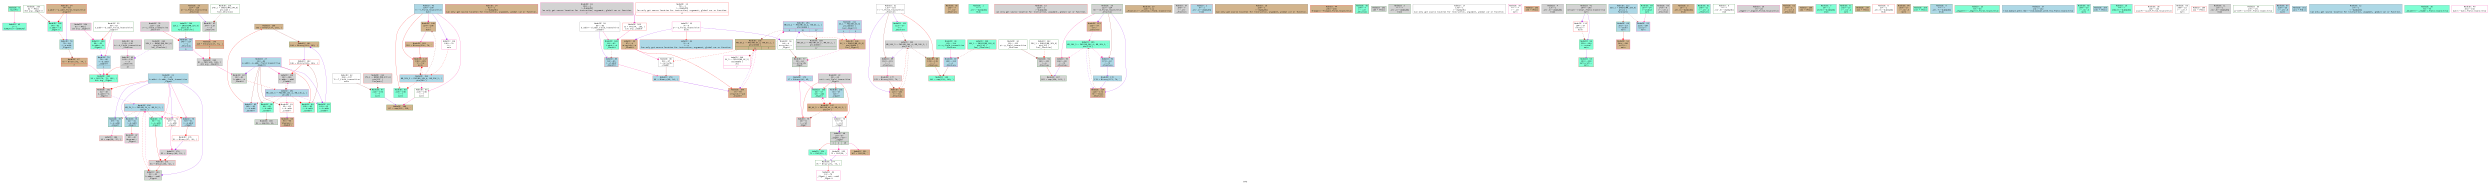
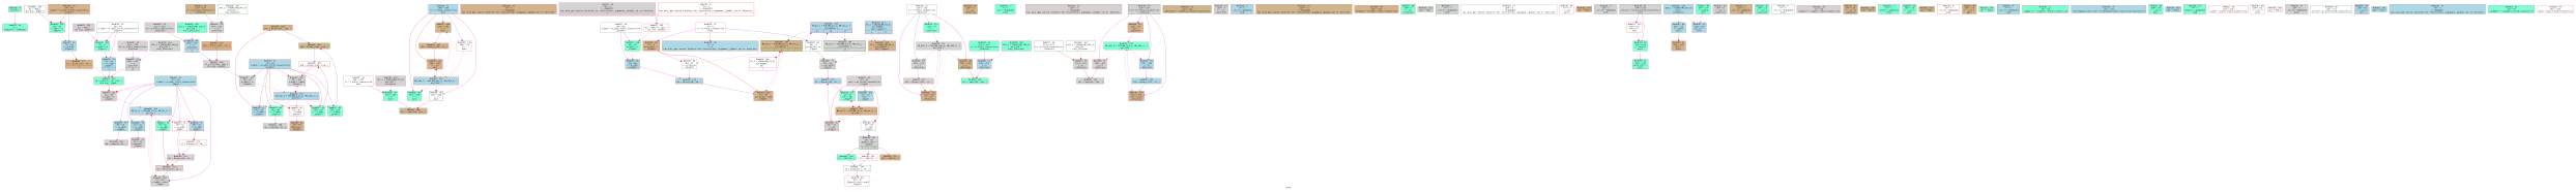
  digraph {
    fontname="Source Code Pro"
    label=SVFG
    node [color=red fillcolor=lightgrey fontname="Source Code Pro" shape=record style=filled]
    edge [arrowhead=tee color=red fontname="Source Code Pro" style=solid]
    n1 [fillcolor=aquamarine label="{NodeID: 0\nNullPtr}"]
    n2 [color=deeppink fillcolor=aquamarine label="{NodeID: 45\n2\<--3\ndummyVal\<--dummyVal\n}"]
    n3 [color=darkgreen fillcolor=white label="{NodeID: 263\n62 = PHI()\n0th arg _Z3getii }"]
    n4 [color=deeppink fillcolor=aquamarine label="{NodeID: 105\n64\<--62\na.addr\<--a\n_Z3getii\n}"]
    n5 [color=darkgreen fillcolor=lightblue label="{NodeID: 78\n72\<--64\n\<--a.addr\n_Z3getii\n}"]
    n6 [fillcolor=tan label="{NodeID: 173\n73 = Binary(72, 74, )\n|{<s0>2}}"]
    n7 [color=gray40 fillcolor=tan label="{NodeID: 180\n103 = Binary(37, 102, )\n}"]
    n8 [color=darkgreen fillcolor=tan label="{NodeID: 181\n104 = Binary(101, 103, )\n}"]
    n9 [fillcolor=white label="{NodeID: 182\n106 = Binary(105, 104, )\n}"]
    n10 [color=gray40 label="{NodeID: 110\n83\<--106\nk.addr\<--add1\n_Z3addii\n}"]
    n11 [color=gray40 fillcolor=aquamarine label="{NodeID: 97\n216\<--196\n\<--T\nmain\n}"]
    n12 [color=darkgreen fillcolor=tan label="{NodeID: 188\n217 = cmp(215, 216, )\n}"]
    n13 [color=deeppink fillcolor=tan label="{NodeID: 14\n92\<--1\n\<--dummyObj\nCan only get source location for instruction, argument, global var or function.}"]
    n14 [color=deeppink fillcolor=lightblue label="{NodeID: 194\nMR_6V_2 = PHI(MR_6V_4, MR_6V_1, )\npts\{60000 \}\n|{<s0>6|<s1>10|<s2>17}}"]
    n15 [color=darkgreen fillcolor=tan label="{NodeID: 192\nMR_6V_2 = PHI(MR_6V_3, MR_6V_1, )\npts\{60000 \}\n|{|<s2>6|<s3>7}}"]
    n16 [color=deeppink fillcolor=tan label="{NodeID: 208\n6V_1 = ENCHI(MR_6V_0)\npts\{60000 \}\nFun[_Z3geti]}" style="double,filled"]
    n17 [color=darkgreen label="{NodeID: 189\nMR_6V_2 = PHI(MR_6V_3, MR_6V_1, )\npts\{60000 \}\n|{<s0>17}}"]
    n18 [color=gray40 fillcolor=white label="{NodeID: 86\n98\<--97\n\<--arrayidx\n_Z3addii\n}"]
    n19 [fillcolor=tan label="{NodeID: 109\n97\<--99\narrayidx\<--add\n_Z3addii\n}"]
    n20 [color=deeppink fillcolor=white label="{NodeID: 248\n6V_3 = CSCHI(MR_6V_2)\npts\{60000 \}\nCS[]|{<s0>7}}" style="double,filled"]
    n21 [color=darkgreen label="{NodeID: 77\n45\<--44\n\<--arrayidx\n_Z3geti\n}"]
    n22 [fillcolor=lightblue label="{NodeID: 178\n99 = Binary(98, 94, )\n}"]
    n23 [color=deeppink fillcolor=lightblue label="{NodeID: 175\n47 = Binary(46, 45, )\n}"]
    n24 [color=deeppink fillcolor=aquamarine label="{NodeID: 111\n115\<--37\ni\<--\n_Z5solvev\n}"]
    n25 [color=gray40 label="{NodeID: 193\nMR_20V_3 = PHI(MR_20V_4, MR_20V_2, )\npts\{116 \}\n}"]
    n26 [fillcolor=tan label="{NodeID: 112\n115\<--153\ni\<--inc\n_Z5solvev\n}"]
    n27 [color=darkgreen fillcolor=tan label="{NodeID: 88\n139\<--115\n\<--i\n_Z5solvev\n}"]
    n28 [color=gray40 label="{NodeID: 89\n152\<--115\n\<--i\n_Z5solvev\n}"]
    n29 [fillcolor=aquamarine label="{NodeID: 185\n141 = cmp(139, 140, )\n}"]
    n30 [label="{NodeID: 177\n153 = Binary(152, 74, )\n}"]
    n31 [color=gray40 fillcolor=white label="{NodeID: 28\n85\<--86\nd.addr\<--d.addr_field_insensitive\n_Z3addii\n}"]
    n32 [fillcolor=lightblue label="{NodeID: 85\n94\<--85\n\<--d.addr\n_Z3addii\n}"]
    n33 [color=darkgreen fillcolor=aquamarine label="{NodeID: 108\n85\<--82\nd.addr\<--d\n_Z3addii\n}"]
    n34 [color=deeppink fillcolor=aquamarine label="{NodeID: 103\n33\<--47\nret\<--add\n_Z3geti\n}"]
    n35 [color=gray40 fillcolor=white label="{NodeID: 42\n196\<--197\nT\<--T_field_insensitive\nmain\n}"]
    n36 [color=gray40 fillcolor=tan label="{NodeID: 56\n133\<--7\n\<--.str\n_Z5solvev\n}"]
    n37 [color=darkgreen fillcolor=lightblue label="{NodeID: 70\n39\<--31\n\<--k.addr\n_Z3geti\n}"]
    n38 [label="{NodeID: 184\n40 = cmp(39, 37, )\n}"]
    n39 [fillcolor=aquamarine label="{NodeID: 84\n105\<--83\n\<--k.addr\n_Z3addii\n}"]
    n40 [color=deeppink fillcolor=lightblue label="{NodeID: 191\nMR_13V_3 = PHI(MR_13V_4, MR_13V_2, )\npts\{84 \}\n}"]
    n41 [color=gray40 fillcolor=aquamarine label="{NodeID: 1\n7\<--1\n.str\<--dummyObj\nGlob }"]
    n42 [color=deeppink label="{NodeID: 264\n63 = PHI()\n1st arg _Z3getii }"]
    n43 [color=deeppink fillcolor=aquamarine label="{NodeID: 106\n66\<--63\nb.addr\<--b\n_Z3getii\n}"]
    n44 [color=gray40 fillcolor=lightblue label="{NodeID: 79\n70\<--66\n\<--b.addr\n_Z3getii\n|{<s0>1}}"]
    n45 [fillcolor=aquamarine label="{NodeID: 262\n30 = PHI(70, 73, 166, )\n0th arg _Z3geti }"]
    n46 [color=darkgreen fillcolor=white label="{NodeID: 98\n215\<--198\n\<--i\nmain\n}"]
    n47 [label="{NodeID: 15\n128\<--1\n\<--dummyObj\nCan only get source location for instruction, argument, global var or function.}"]
    n48 [color=gray40 fillcolor=aquamarine label="{NodeID: 195\nMR_28V_3 = PHI(MR_28V_4, MR_28V_2, )\npts\{124 \}\n}"]
    n49 [label="{NodeID: 93\n160\<--123\n\<--i3\n_Z5solvev\n}"]
    n50 [color=deeppink fillcolor=lightblue label="{NodeID: 94\n173\<--123\n\<--i3\n_Z5solvev\n}"]
    n51 [color=deeppink fillcolor=tan label="{NodeID: 114\n123\<--174\ni3\<--inc11\n_Z5solvev\n}"]
    n52 [color=darkgreen label="{NodeID: 187\n162 = cmp(160, 161, )\n}"]
    n53 [color=gray40 fillcolor=lightblue label="{NodeID: 172\n174 = Binary(173, 74, )\n}"]
    n54 [color=gray40 fillcolor=tan label="{NodeID: 29\n110\<--111\n_Z5solvev\<--_Z5solvev_field_insensitive\n}"]
    n55 [color=gray40 fillcolor=lightblue label="{NodeID: 43\n198\<--199\ni\<--i_field_insensitive\nmain\n}"]
    n56 [color=gray40 fillcolor=aquamarine label="{NodeID: 99\n219\<--198\n\<--i\nmain\n}"]
    n57 [color=gray40 fillcolor=tan label="{NodeID: 100\n224\<--198\n\<--i\nmain\n}"]
    n58 [color=deeppink fillcolor=white label="{NodeID: 116\n198\<--74\ni\<--\nmain\n}"]
    n59 [color=deeppink fillcolor=tan label="{NodeID: 117\n198\<--225\ni\<--inc\nmain\n}"]
    n60 [color=deeppink fillcolor=tan label="{NodeID: 183\n225 = Binary(224, 74, )\n}"]
    n61 [fillcolor=lightblue label="{NodeID: 190\nMR_39V_3 = PHI(MR_39V_4, MR_39V_2, )\npts\{199 \}\n}"]
    n62 [color=gray40 label="{NodeID: 57\n156\<--7\n\<--.str\n_Z5solvev\n}"]
    n63 [color=darkgreen fillcolor=lightblue label="{NodeID: 71\n42\<--31\n\<--k.addr\n_Z3geti\n}"]
    n64 [color=deeppink label="{NodeID: 47\n43\<--42\nidxprom\<--\n_Z3geti\n}"]
    n65 [fillcolor=tan label="{NodeID: 251\n167 = PHI(29, )\n}"]
    n66 [fillcolor=lightblue label="{NodeID: 2\n9\<--1\n.str.1\<--dummyObj\nGlob }"]
    n67 [color=gray40 label="{NodeID: 265\n81 = PHI(145, 148, )\n0th arg _Z3addii }"]
    n68 [color=darkgreen label="{NodeID: 107\n83\<--81\nk.addr\<--k\n_Z3addii\n}"]
    n69 [color=gray40 fillcolor=aquamarine label="{NodeID: 80\n90\<--83\n\<--k.addr\n_Z3addii\n}"]
    n70 [fillcolor=white label="{NodeID: 81\n95\<--83\n\<--k.addr\n_Z3addii\n}"]
    n71 [color=darkgreen fillcolor=aquamarine label="{NodeID: 82\n101\<--83\n\<--k.addr\n_Z3addii\n}"]
    n72 [color=deeppink fillcolor=lightblue label="{NodeID: 83\n102\<--83\n\<--k.addr\n_Z3addii\n}"]
    n73 [color=gray40 fillcolor=tan label="{NodeID: 16\n129\<--1\n\<--dummyObj\nCan only get source location for instruction, argument, global var or function.}"]
    n74 [fillcolor=lightblue label="{NodeID: 196\nMR_2V_3 = PHI(MR_2V_4, MR_2V_2, )\npts\{32 \}\n}"]
    n75 [fillcolor=white label="{NodeID: 72\n49\<--31\n\<--k.addr\n_Z3geti\n}"]
    n76 [fillcolor=lightblue label="{NodeID: 73\n50\<--31\n\<--k.addr\n_Z3geti\n}"]
    n77 [color=deeppink fillcolor=aquamarine label="{NodeID: 74\n53\<--31\n\<--k.addr\n_Z3geti\n}"]
    n78 [color=darkgreen label="{NodeID: 104\n31\<--54\nk.addr\<--sub1\n_Z3geti\n}"]
    n79 [color=deeppink label="{NodeID: 170\n52 = Binary(49, 51, )\n}"]
    n80 [fillcolor=white label="{NodeID: 176\n51 = Binary(37, 50, )\n}"]
    n81 [label="{NodeID: 171\n54 = Binary(53, 52, )\n}"]
    n82 [color=deeppink fillcolor=tan label="{NodeID: 113\n123\<--37\ni3\<--\n_Z5solvev\n}"]
    n83 [color=gray40 fillcolor=aquamarine label="{NodeID: 30\n113\<--114\nn\<--n_field_insensitive\n_Z5solvev\n}"]
    n84 [color=deeppink fillcolor=lightblue label="{NodeID: 87\n140\<--113\n\<--n\n_Z5solvev\n}"]
    n85 [fillcolor=tan label="{NodeID: 44\n205\<--206\nfreopen\<--freopen_field_insensitive\n}"]
    n86 [fillcolor=aquamarine label="{NodeID: 58\n164\<--7\n\<--.str\n_Z5solvev\n}"]
    n87 [color=darkgreen label="{NodeID: 252\n169 = PHI()\n}"]
    n88 [color=darkgreen label="{NodeID: 3\n11\<--1\n.str.2\<--dummyObj\nGlob }"]
    n89 [fillcolor=white label="{NodeID: 266\n82 = PHI(74, 150, )\n1st arg _Z3addii }"]
    n90 [color=gray40 fillcolor=white label="{NodeID: 17\n130\<--1\n\<--dummyObj\nCan only get source location for instruction, argument, global var or function.}"]
    n91 [fillcolor=tan label="{NodeID: 197\nMR_4V_3 = PHI(MR_4V_4, MR_4V_2, )\npts\{34 \}\n}"]
    n92 [label="{NodeID: 75\n46\<--33\n\<--ret\n_Z3geti\n}"]
    n93 [color=gray40 fillcolor=white label="{NodeID: 76\n57\<--33\n\<--ret\n_Z3geti\n}"]
    n94 [color=darkgreen label="{NodeID: 48\n29\<--57\n_Z3geti_ret\<--\n_Z3geti\n|{<s0>1|<s1>2|<s2>10}}"]
    n95 [color=gray40 fillcolor=aquamarine label="{NodeID: 254\n71 = PHI(29, )\n}"]
    n96 [color=deeppink fillcolor=white label="{NodeID: 255\n75 = PHI(29, )\n}"]
    n97 [color=gray40 fillcolor=white label="{NodeID: 31\n115\<--116\ni\<--i_field_insensitive\n_Z5solvev\n}"]
-   n98 [color=deeppink fillcolor=lightblue label="{NodeID: 211\n6V_1 = PHI(MR_6V_0)\npts\{60000 \}\nFun[_Z3getii]|{<s0>1|<s1>2}}" style="double,filled"]
+   n98 [color=deeppink fillcolor=lightblue label="{NodeID: 211\n6V_1 = ENCHI(MR_6V_0)\npts\{60000 \}\nFun[_Z3getii]|{<s0>1|<s1>2}}" style="double,filled"]
    n99 [color=deeppink fillcolor=white label="{NodeID: 59\n211\<--7\n\<--.str\nmain\n}"]
    n100 [fillcolor=tan label="{NodeID: 253\n178 = PHI()\n}"]
    n101 [color=gray40 label="{NodeID: 4\n13\<--1\n.str.3\<--dummyObj\nGlob }"]
    n102 [label="{NodeID: 101\n31\<--30\nk.addr\<--k\n_Z3geti\n}"]
    n103 [color=deeppink label="{NodeID: 18\n150\<--1\n\<--dummyObj\nCan only get source location for instruction, argument, global var or function.|{<s0>7}}"]
    n104 [fillcolor=aquamarine label="{NodeID: 198\n18V_1 = ENCHI(MR_18V_0)\npts\{114 \}\nFun[_Z5solvev]}" style="double,filled"]
    n105 [fillcolor=white label="{NodeID: 115\n194\<--37\nretval\<--\nmain\n}"]
    n106 [color=darkgreen fillcolor=aquamarine label="{NodeID: 96\n228\<--194\n\<--retval\nmain\n}"]
    n107 [fillcolor=aquamarine label="{NodeID: 53\n193\<--228\nmain_ret\<--\nmain\n}"]
    n108 [color=deeppink label="{NodeID: 32\n117\<--118\ns\<--s_field_insensitive\n_Z5solvev\n}"]
    n109 [color=deeppink fillcolor=lightblue label="{NodeID: 90\n145\<--117\n\<--s\n_Z5solvev\n|{<s0>6}}"]
    n110 [color=gray40 fillcolor=lightblue label="{NodeID: 212\n33V_1 = ENCHI(MR_33V_0)\npts\{1 \}\nFun[main]}" style="double,filled"]
    n111 [color=darkgreen fillcolor=lightblue label="{NodeID: 68\n201\<--19\n\<--stdin\nmain\n}"]
    n112 [color=deeppink fillcolor=lightblue label="{NodeID: 52\n210\<--207\ncall1\<--\nmain\n}"]
    n113 [color=deeppink fillcolor=tan label="{NodeID: 51\n204\<--201\ncall\<--\nmain\n}"]
    n114 [color=darkgreen fillcolor=aquamarine label="{NodeID: 69\n207\<--24\n\<--stdout\nmain\n}"]
    n115 [fillcolor=lightblue label="{NodeID: 46\n5\<--4\n\<--a\nCan only get source location for instruction, argument, global var or function.}"]
    n116 [color=gray40 label="{NodeID: 60\n143\<--9\n\<--.str.1\n_Z5solvev\n}"]
    n117 [color=darkgreen fillcolor=white label="{NodeID: 174\n76 = Binary(71, 75, )\n}"]
    n118 [color=deeppink fillcolor=white label="{NodeID: 49\n61\<--76\n_Z3getii_ret\<--sub2\n_Z3getii\n}"]
    n119 [color=gray40 fillcolor=tan label="{NodeID: 5\n15\<--1\n.str.4\<--dummyObj\nGlob }"]
    n120 [color=darkgreen fillcolor=lightblue label="{NodeID: 102\n33\<--37\nret\<--\n_Z3geti\n}"]
    n121 [color=deeppink fillcolor=white label="{NodeID: 19\n4\<--6\na\<--a_field_insensitive\nGlob }"]
    n122 [color=darkgreen fillcolor=white label="{NodeID: 54\n44\<--4\narrayidx\<--a\n_Z3geti\n}"]
    n123 [fillcolor=tan label="{NodeID: 55\n97\<--4\narrayidx\<--a\n_Z3addii\n}"]
    n124 [color=gray40 fillcolor=tan label="{NodeID: 33\n119\<--120\ne\<--e_field_insensitive\n_Z5solvev\n}"]
    n125 [color=darkgreen label="{NodeID: 91\n147\<--119\n\<--e\n_Z5solvev\n}"]
    n126 [fillcolor=tan label="{NodeID: 179\n148 = Binary(147, 74, )\n|{<s0>7}}"]
    n127 [color=deeppink fillcolor=aquamarine label="{NodeID: 61\n168\<--11\n\<--.str.2\n_Z5solvev\n}"]
    n128 [color=darkgreen fillcolor=white label="{NodeID: 6\n17\<--1\n.str.5\<--dummyObj\nGlob }"]
    n129 [color=darkgreen label="{NodeID: 186\n91 = cmp(90, 92, )\n}"]
    n130 [color=deeppink label="{NodeID: 20\n27\<--28\n_Z3geti\<--_Z3geti_field_insensitive\n}"]
    n131 [color=darkgreen fillcolor=aquamarine label="{NodeID: 200\n22V_1 = ENCHI(MR_22V_0)\npts\{118 \}\nFun[_Z5solvev]}" style="double,filled"]
    n132 [color=darkgreen fillcolor=white label="{NodeID: 34\n121\<--122\np\<--p_field_insensitive\n_Z5solvev\n}"]
    n133 [color=darkgreen label="{NodeID: 92\n161\<--121\n\<--p\n_Z5solvev\n}"]
    n134 [label="{NodeID: 214\n37V_1 = ENCHI(MR_37V_0)\npts\{197 \}\nFun[main]}" style="double,filled"]
    n135 [color=gray40 fillcolor=tan label="{NodeID: 62\n177\<--13\n\<--.str.3\n_Z5solvev\n}"]
    n136 [color=gray40 fillcolor=tan label="{NodeID: 256\n134 = PHI()\n}"]
    n137 [color=deeppink fillcolor=aquamarine label="{NodeID: 7\n19\<--1\nstdin\<--dummyObj\nGlob }"]
    n138 [color=gray40 fillcolor=lightblue label="{NodeID: 21\n31\<--32\nk.addr\<--k.addr_field_insensitive\n_Z3geti\n}"]
    n139 [color=darkgreen fillcolor=white label="{NodeID: 201\n24V_1 = ENCHI(MR_24V_0)\npts\{120 \}\nFun[_Z5solvev]}" style="double,filled"]
    n140 [color=darkgreen label="{NodeID: 35\n123\<--124\ni3\<--i3_field_insensitive\n_Z5solvev\n}"]
    n141 [fillcolor=aquamarine label="{NodeID: 63\n202\<--15\n\<--.str.4\nmain\n}"]
    n142 [color=darkgreen fillcolor=tan label="{NodeID: 257\n144 = PHI()\n}"]
    n143 [fillcolor=white label="{NodeID: 8\n20\<--1\n.str.6\<--dummyObj\nGlob }"]
    n144 [color=deeppink label="{NodeID: 22\n33\<--34\nret\<--ret_field_insensitive\n_Z3geti\n}"]
    n145 [color=darkgreen fillcolor=white label="{NodeID: 202\n26V_1 = ENCHI(MR_26V_0)\npts\{122 \}\nFun[_Z5solvev]}" style="double,filled"]
    n146 [color=deeppink label="{NodeID: 36\n125\<--126\nk\<--k_field_insensitive\n_Z5solvev\n}"]
    n147 [color=gray40 label="{NodeID: 95\n166\<--125\n\<--k\n_Z5solvev\n|{<s0>10}}"]
    n148 [color=deeppink fillcolor=tan label="{NodeID: 50\n96\<--95\nidxprom\<--\n_Z3addii\n}"]
    n149 [color=gray40 fillcolor=tan label="{NodeID: 64\n203\<--17\n\<--.str.5\nmain\n}"]
    n150 [fillcolor=aquamarine label="{NodeID: 258\n157 = PHI()\n}"]
    n151 [color=darkgreen fillcolor=lightblue label="{NodeID: 9\n22\<--1\n.str.7\<--dummyObj\nGlob }"]
    n152 [fillcolor=aquamarine label="{NodeID: 23\n59\<--60\n_Z3getii\<--_Z3getii_field_insensitive\n}"]
    n153 [color=gray40 fillcolor=lightblue label="{NodeID: 37\n131\<--132\nllvm.memset.p0i8.i64\<--llvm.memset.p0i8.i64_field_insensitive\n}"]
    n154 [color=deeppink fillcolor=aquamarine label="{NodeID: 65\n208\<--20\n\<--.str.6\nmain\n}"]
    n155 [color=darkgreen fillcolor=lightblue label="{NodeID: 259\n165 = PHI()\n}"]
    n156 [color=deeppink fillcolor=aquamarine label="{NodeID: 10\n24\<--1\nstdout\<--dummyObj\nGlob }"]
    n157 [fillcolor=tan label="{NodeID: 24\n64\<--65\na.addr\<--a.addr_field_insensitive\n_Z3getii\n}"]
    n158 [color=darkgreen label="{NodeID: 204\n30V_1 = ENCHI(MR_30V_0)\npts\{126 \}\nFun[_Z5solvev]}" style="double,filled"]
    n159 [fillcolor=white label="{NodeID: 38\n135\<--136\nscanf\<--scanf_field_insensitive\n}"]
    n160 [color=gray40 fillcolor=white label="{NodeID: 66\n209\<--22\n\<--.str.7\nmain\n}"]
    n161 [fillcolor=white label="{NodeID: 260\n212 = PHI()\n}"]
    n162 [color=gray40 label="{NodeID: 11\n25\<--1\n.str.8\<--dummyObj\nGlob }"]
    n163 [color=darkgreen fillcolor=white label="{NodeID: 25\n66\<--67\nb.addr\<--b.addr_field_insensitive\n_Z3getii\n}"]
    n164 [color=darkgreen fillcolor=white label="{NodeID: 39\n170\<--171\nprintf\<--printf_field_insensitive\n}"]
    n165 [fillcolor=lightblue label="{NodeID: 67\n220\<--25\n\<--.str.8\nmain\n}"]
    n166 [color=gray40 fillcolor=lightblue label="{NodeID: 261\n221 = PHI()\n}"]
    n167 [color=gray40 fillcolor=lightblue label="{NodeID: 12\n37\<--1\n\<--dummyObj\nCan only get source location for instruction, argument, global var or function.}"]
    n168 [color=gray40 fillcolor=aquamarine label="{NodeID: 26\n78\<--79\n_Z3addii\<--_Z3addii_field_insensitive\n}"]
    n169 [color=deeppink fillcolor=white label="{NodeID: 40\n191\<--192\nmain\<--main_field_insensitive\n}"]
    n170 [fillcolor=white label="{NodeID: 13\n74\<--1\n\<--dummyObj\nCan only get source location for instruction, argument, global var or function.|{<s0>6}}"]
    n171 [color=deeppink fillcolor=lightblue label="{NodeID: 27\n83\<--84\nk.addr\<--k.addr_field_insensitive\n_Z3addii\n}"]
    n172 [color=darkgreen label="{NodeID: 41\n194\<--195\nretval\<--retval_field_insensitive\nmain\n}"]
    n1 -> n2 [color=deeppink]
    n3 -> n4 [arrowhead=box color=brown]
    n4 -> n5 [style=dashed]
    n5 -> n6 [arrowhead=box color=brown]
    n6 -> n45 [color=deeppink tailport=s0]
    n7 -> n8 [arrowhead=box color=brown]
    n8 -> n9 [color=purple]
    n9 -> n10 [arrowhead=box]
    n10 -> n40 [arrowhead=box color=brown style=dashed]
    n11 -> n12 [color=purple]
    n14 -> n15 [arrowhead=box color=brown style=dashed tailport=s0]
    n14 -> n16 [style=dashed tailport=s1]
    n14 -> n17 [arrowhead=box color=brown style=dashed tailport=s2]
    n15 -> n14 [arrowhead=box color=deeppink style=dashed tailport=s3]
    n15 -> n18 [style=dashed]
    n15 -> n19 [arrowhead=box color=purple style=dashed]
    n15 -> n20 [arrowhead=box color=brown style=dashed tailport=s2]
    n16 -> n21 [arrowhead=box color=deeppink style=dashed]
    n17 -> n14 [arrowhead=box color=purple style=dashed tailport=s0]
    n18 -> n22 [color=brown]
    n19 -> n15 [color=deeppink style=dashed]
    n20 -> n15 [arrowhead=box style=dashed tailport=s0]
    n21 -> n23 [color=brown]
    n22 -> n19 [color=purple]
    n23 -> n34 [color=deeppink]
    n24 -> n25 [arrowhead=box color=brown style=dashed]
    n25 -> n26 [style=dashed]
    n25 -> n27 [color=brown style=dashed]
    n25 -> n28 [color=purple style=dashed]
    n26 -> n25 [color=brown style=dashed]
    n27 -> n29
    n28 -> n30 [color=deeppink]
    n30 -> n26 [arrowhead=box color=brown]
    n31 -> n32 [color=purple]
    n31 -> n33 [color=deeppink]
    n32 -> n22 [color=deeppink]
    n33 -> n32 [color=brown style=dashed]
    n34 -> n91 [arrowhead=box style=dashed]
    n35 -> n11 [arrowhead=box color=brown]
    n37 -> n38 [color=deeppink]
    n39 -> n9 [arrowhead=box color=brown]
    n40 -> n10 [color=deeppink style=dashed]
    n40 -> n39 [arrowhead=box style=dashed]
    n40 -> n69 [style=dashed]
    n40 -> n70 [color=deeppink style=dashed]
    n40 -> n71 [color=purple style=dashed]
    n40 -> n72 [color=brown style=dashed]
    n42 -> n43 [arrowhead=box color=deeppink]
    n43 -> n44 [arrowhead=box color=purple style=dashed]
    n44 -> n45 [arrowhead=box color=deeppink tailport=s0]
    n45 -> n102 [arrowhead=box color=brown]
    n46 -> n12 [arrowhead=box color=deeppink]
    n48 -> n49 [color=deeppink style=dashed]
    n48 -> n50 [arrowhead=box color=deeppink style=dashed]
    n48 -> n51 [color=purple style=dashed]
    n49 -> n52 [color=purple]
    n50 -> n53 [color=purple]
    n51 -> n48 [color=brown style=dashed]
    n53 -> n51 [color=purple]
    n55 -> n46 [color=deeppink]
    n55 -> n56
    n55 -> n57 [arrowhead=box color=deeppink]
    n55 -> n58 [arrowhead=box color=purple]
    n55 -> n59
    n57 -> n60 [color=deeppink]
    n58 -> n61 [style=dashed]
    n59 -> n61 [arrowhead=box color=brown style=dashed]
    n60 -> n59
    n61 -> n46 [arrowhead=box color=deeppink style=dashed]
    n61 -> n56 [arrowhead=box style=dashed]
    n61 -> n57 [color=brown style=dashed]
    n61 -> n59 [arrowhead=box style=dashed]
    n63 -> n64
    n67 -> n68 [color=deeppink]
    n68 -> n40 [style=dashed]
    n69 -> n129 [color=brown]
    n70 -> n148 [color=purple]
    n71 -> n8 [arrowhead=box color=purple]
    n72 -> n7
    n74 -> n37 [color=brown style=dashed]
    n74 -> n63 [color=purple style=dashed]
    n74 -> n75 [color=deeppink style=dashed]
    n74 -> n76 [arrowhead=box style=dashed]
    n74 -> n77 [color=brown style=dashed]
    n74 -> n78 [arrowhead=box style=dashed]
    n75 -> n79 [arrowhead=box color=deeppink]
    n76 -> n80 [arrowhead=box]
    n77 -> n81 [arrowhead=box]
    n78 -> n74 [arrowhead=box color=deeppink style=dashed]
    n79 -> n81 [arrowhead=box]
    n80 -> n79 [arrowhead=box color=purple]
    n81 -> n78
    n82 -> n48 [arrowhead=box color=deeppink style=dashed]
    n83 -> n84 [color=deeppink]
    n84 -> n29 [arrowhead=box color=brown]
    n89 -> n33 [arrowhead=box color=deeppink]
    n91 -> n34 [arrowhead=box color=deeppink style=dashed]
    n91 -> n92 [arrowhead=box color=brown style=dashed]
    n91 -> n93 [color=purple style=dashed]
    n92 -> n23 [arrowhead=box color=deeppink]
    n93 -> n94 [arrowhead=box color=purple]
    n94 -> n65 [color=deeppink tailport=s2]
    n94 -> n95 [tailport=s0]
    n94 -> n96 [arrowhead=box color=deeppink tailport=s1]
    n95 -> n117 [color=purple]
    n96 -> n117 [color=purple]
    n97 -> n24 [color=purple]
    n97 -> n26 [color=purple]
    n97 -> n27
    n97 -> n28 [color=brown]
    n98 -> n16 [style=dashed tailport=s0]
    n98 -> n16 [color=deeppink style=dashed tailport=s1]
    n102 -> n74 [color=purple style=dashed]
    n103 -> n89 [color=purple tailport=s0]
    n104 -> n84 [arrowhead=box color=brown style=dashed]
    n105 -> n106 [arrowhead=box color=brown style=dashed]
    n106 -> n107 [color=purple]
    n108 -> n109 [arrowhead=box]
    n109 -> n67 [arrowhead=box color=deeppink tailport=s0]
    n110 -> n111 [color=brown style=dashed]
    n110 -> n112 [color=brown style=dashed]
    n111 -> n113 [arrowhead=box]
    n114 -> n112 [color=deeppink]
    n117 -> n118
    n120 -> n91 [arrowhead=box style=dashed]
    n121 -> n115
    n121 -> n122 [arrowhead=box color=purple]
    n121 -> n123 [arrowhead=box color=purple]
    n122 -> n21 [arrowhead=box color=brown]
    n123 -> n18 [arrowhead=box color=deeppink]
    n123 -> n19
    n124 -> n125 [color=purple]
    n125 -> n126 [color=deeppink]
    n126 -> n67 [arrowhead=box tailport=s0]
    n131 -> n109 [color=brown style=dashed]
    n132 -> n133 [arrowhead=box color=brown]
    n133 -> n52
    n134 -> n11 [arrowhead=box color=brown style=dashed]
    n138 -> n37 [color=purple]
    n138 -> n63 [color=purple]
    n138 -> n75 [color=purple]
    n138 -> n76 [color=deeppink]
    n138 -> n77 [arrowhead=box color=deeppink]
    n138 -> n78 [arrowhead=box color=purple]
    n138 -> n102 [arrowhead=box]
    n139 -> n125 [arrowhead=box color=brown style=dashed]
    n140 -> n49 [color=deeppink]
    n140 -> n50 [color=brown]
    n140 -> n51 [color=purple]
    n140 -> n82 [arrowhead=box color=purple]
    n144 -> n34
    n144 -> n92
    n144 -> n93 [arrowhead=box]
    n144 -> n120
    n145 -> n133 [arrowhead=box style=dashed]
    n146 -> n147 [color=deeppink]
    n147 -> n45 [arrowhead=box tailport=s0]
    n157 -> n4 [arrowhead=box]
    n157 -> n5 [color=purple]
    n158 -> n147 [arrowhead=box color=purple style=dashed]
    n163 -> n43 [arrowhead=box]
    n163 -> n44 [color=deeppink]
    n170 -> n89 [color=deeppink tailport=s0]
    n171 -> n10 [arrowhead=box color=deeppink]
    n171 -> n39
    n171 -> n68 [arrowhead=box color=purple]
    n171 -> n69 [color=brown]
    n171 -> n70 [arrowhead=box color=brown]
    n171 -> n71 [arrowhead=box color=purple]
    n171 -> n72 [color=brown]
    n172 -> n105 [arrowhead=box color=purple]
    n172 -> n106 [color=purple]
  }
